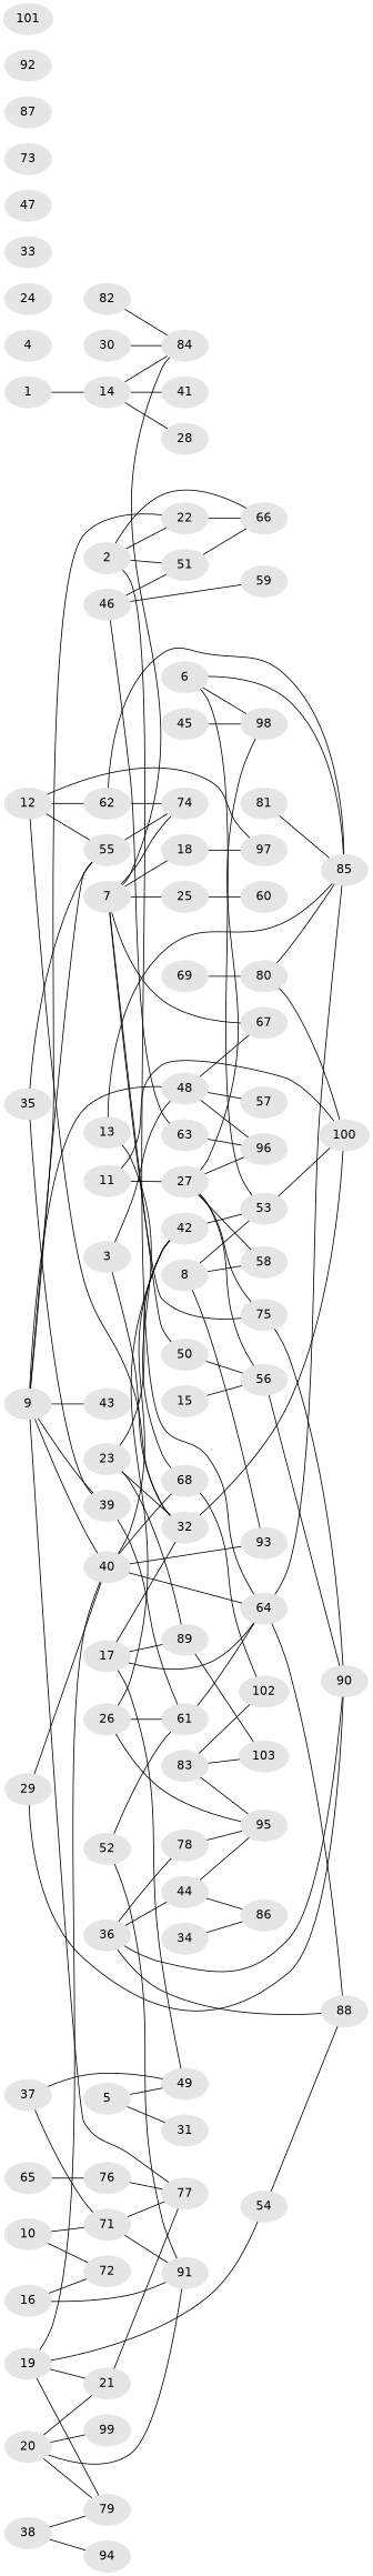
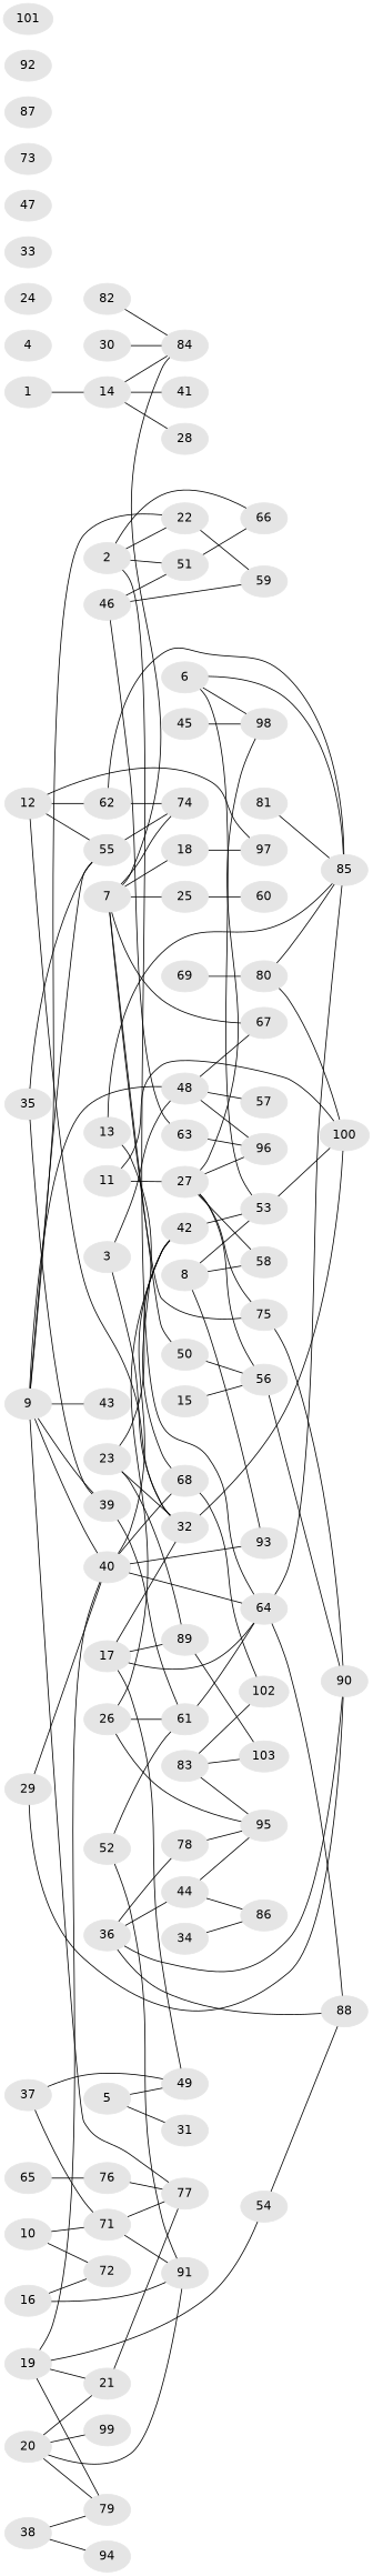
  graph {
    fontname="DejaVu Sans"
    rankdir=LR
    node [color=gray90 fontname="DejaVu Sans" style=filled]
    edge [fontname="DejaVu Sans"]
    1
    14
    84
    28
    41
    2
    22
    51
    64
    66
    59
    85
    88
    3
    32
    48
    100
    67
    96
    57
    4
    5
    31
    49
    6
    53
    98
    7
    18
    25
    50
    74
    75
    97
    60
    56
    90
    8
    58
    93
    13
    68
    9
    39
    40
    43
    55
    77
    61
    42
    10
    71
    72
    91
    11
    27
    12
    62
    102
    15
    16
    17
    89
    103
    19
    21
    54
    79
    20
    99
    23
    24
    26
    95
    29
    30
    33
    34
    86
    35
    36
    44
    78
    37
    38
    94
    45
    46
    63
    47
    52
    65
    76
    69
    80
    73
    81
    82
    83
    87
    92
    101
    1 -- 14
    14 -- 84
    14 -- 28
    14 -- 41
    2 -- 22
    2 -- 51
    2 -- 64
    2 -- 66
-   22 -- 66
+   22 -- 59
    51 -- 66
    64 -- 85
    64 -- 88
    3 -- 32
    3 -- 48
    32 -- 100
    48 -- 67
    48 -- 96
    48 -- 57
    5 -- 31
    5 -- 49
    6 -- 85
    6 -- 53
    6 -- 98
    53 -- 100
    7 -- 84
    7 -- 67
    7 -- 18
    7 -- 25
    7 -- 50
    7 -- 74
    7 -- 75
    18 -- 97
    25 -- 60
    50 -- 56
    75 -- 90
    56 -- 90
    8 -- 53
    8 -- 58
    8 -- 93
    13 -- 85
    13 -- 68
    68 -- 102
    9 -- 22
    9 -- 48
    9 -- 39
    9 -- 40
    9 -- 43
    9 -- 55
    9 -- 77
    39 -- 61
    40 -- 64
    40 -- 93
    40 -- 68
    40 -- 42
    55 -- 74
    61 -- 64
    42 -- 53
    10 -- 71
    10 -- 72
    71 -- 77
    71 -- 91
    11 -- 100
    11 -- 27
    27 -- 96
    27 -- 98
    27 -- 75
    27 -- 56
    27 -- 58
    12 -- 32
    12 -- 97
    12 -- 55
    12 -- 62
    62 -- 85
    62 -- 74
    15 -- 56
    16 -- 72
    16 -- 91
    17 -- 64
    17 -- 32
    17 -- 49
    17 -- 89
    89 -- 103
    19 -- 40
    19 -- 21
    19 -- 54
    19 -- 79
    21 -- 77
    54 -- 88
    20 -- 91
    20 -- 21
    20 -- 79
    20 -- 99
    23 -- 32
    23 -- 42
    23 -- 89
    26 -- 61
    26 -- 42
    26 -- 95
    29 -- 90
    29 -- 40
    30 -- 84
    34 -- 86
    35 -- 39
    35 -- 55
    36 -- 88
    36 -- 90
    36 -- 44
    36 -- 78
    44 -- 95
    44 -- 86
    78 -- 95
    37 -- 49
    37 -- 71
    38 -- 79
    38 -- 94
    45 -- 98
    46 -- 51
    46 -- 59
    46 -- 63
    63 -- 96
    52 -- 61
    52 -- 91
    65 -- 76
    76 -- 77
    69 -- 80
    80 -- 85
    80 -- 100
    81 -- 85
    82 -- 84
    83 -- 102
    83 -- 103
    83 -- 95
  }
